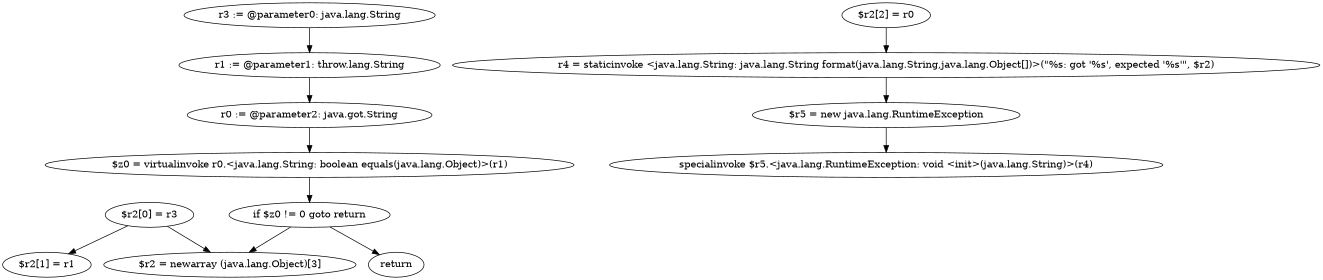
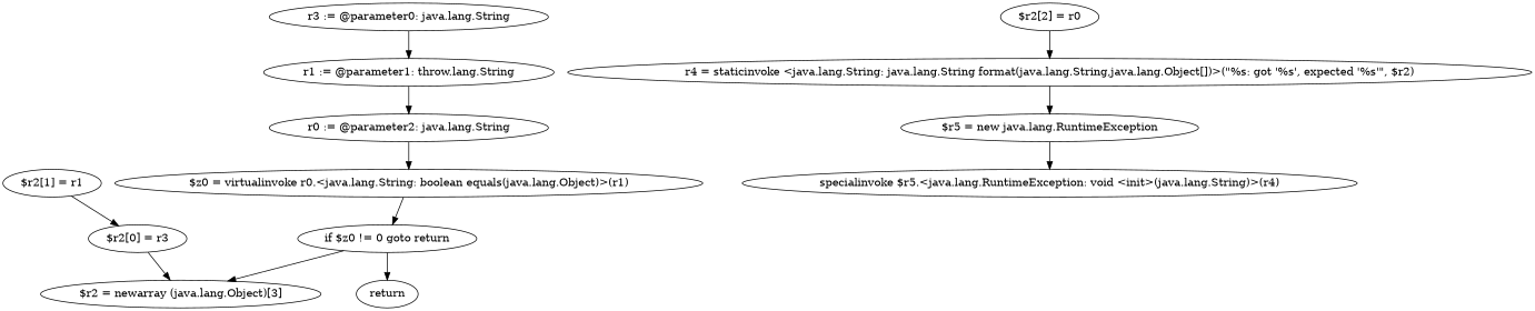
  digraph {
    n1 [label="r1 := @parameter1: throw.lang.String"]
    "r3 := @parameter0: java.lang.String"
-   "r0 := @parameter2: java.lang.String" [label="r0 := @parameter2: java.got.String"]
+   "r0 := @parameter2: java.lang.String"
    "$z0 = virtualinvoke r0.<java.lang.String: boolean equals(java.lang.Object)>(r1)"
    "if $z0 != 0 goto return"
    "$r2 = newarray (java.lang.Object)[3]"
    return
    "$r2[0] = r3"
    "$r2[1] = r1"
    "$r2[2] = r0"
    "r4 = staticinvoke <java.lang.String: java.lang.String format(java.lang.String,java.lang.Object[])>(\"%s: got \'%s\', expected \'%s\'\", $r2)"
    "$r5 = new java.lang.RuntimeException"
    "specialinvoke $r5.<java.lang.RuntimeException: void <init>(java.lang.String)>(r4)"
    n1 -> "r0 := @parameter2: java.lang.String"
    "r3 := @parameter0: java.lang.String" -> n1
    "r0 := @parameter2: java.lang.String" -> "$z0 = virtualinvoke r0.<java.lang.String: boolean equals(java.lang.Object)>(r1)"
    "$z0 = virtualinvoke r0.<java.lang.String: boolean equals(java.lang.Object)>(r1)" -> "if $z0 != 0 goto return"
    "if $z0 != 0 goto return" -> "$r2 = newarray (java.lang.Object)[3]"
    "if $z0 != 0 goto return" -> return
    "$r2[0] = r3" -> "$r2 = newarray (java.lang.Object)[3]"
-   "$r2[0] = r3" -> "$r2[1] = r1"
+   "$r2[1] = r1" -> "$r2[0] = r3"
    "$r2[2] = r0" -> "r4 = staticinvoke <java.lang.String: java.lang.String format(java.lang.String,java.lang.Object[])>(\"%s: got \'%s\', expected \'%s\'\", $r2)"
    "r4 = staticinvoke <java.lang.String: java.lang.String format(java.lang.String,java.lang.Object[])>(\"%s: got \'%s\', expected \'%s\'\", $r2)" -> "$r5 = new java.lang.RuntimeException"
    "$r5 = new java.lang.RuntimeException" -> "specialinvoke $r5.<java.lang.RuntimeException: void <init>(java.lang.String)>(r4)"
  }
